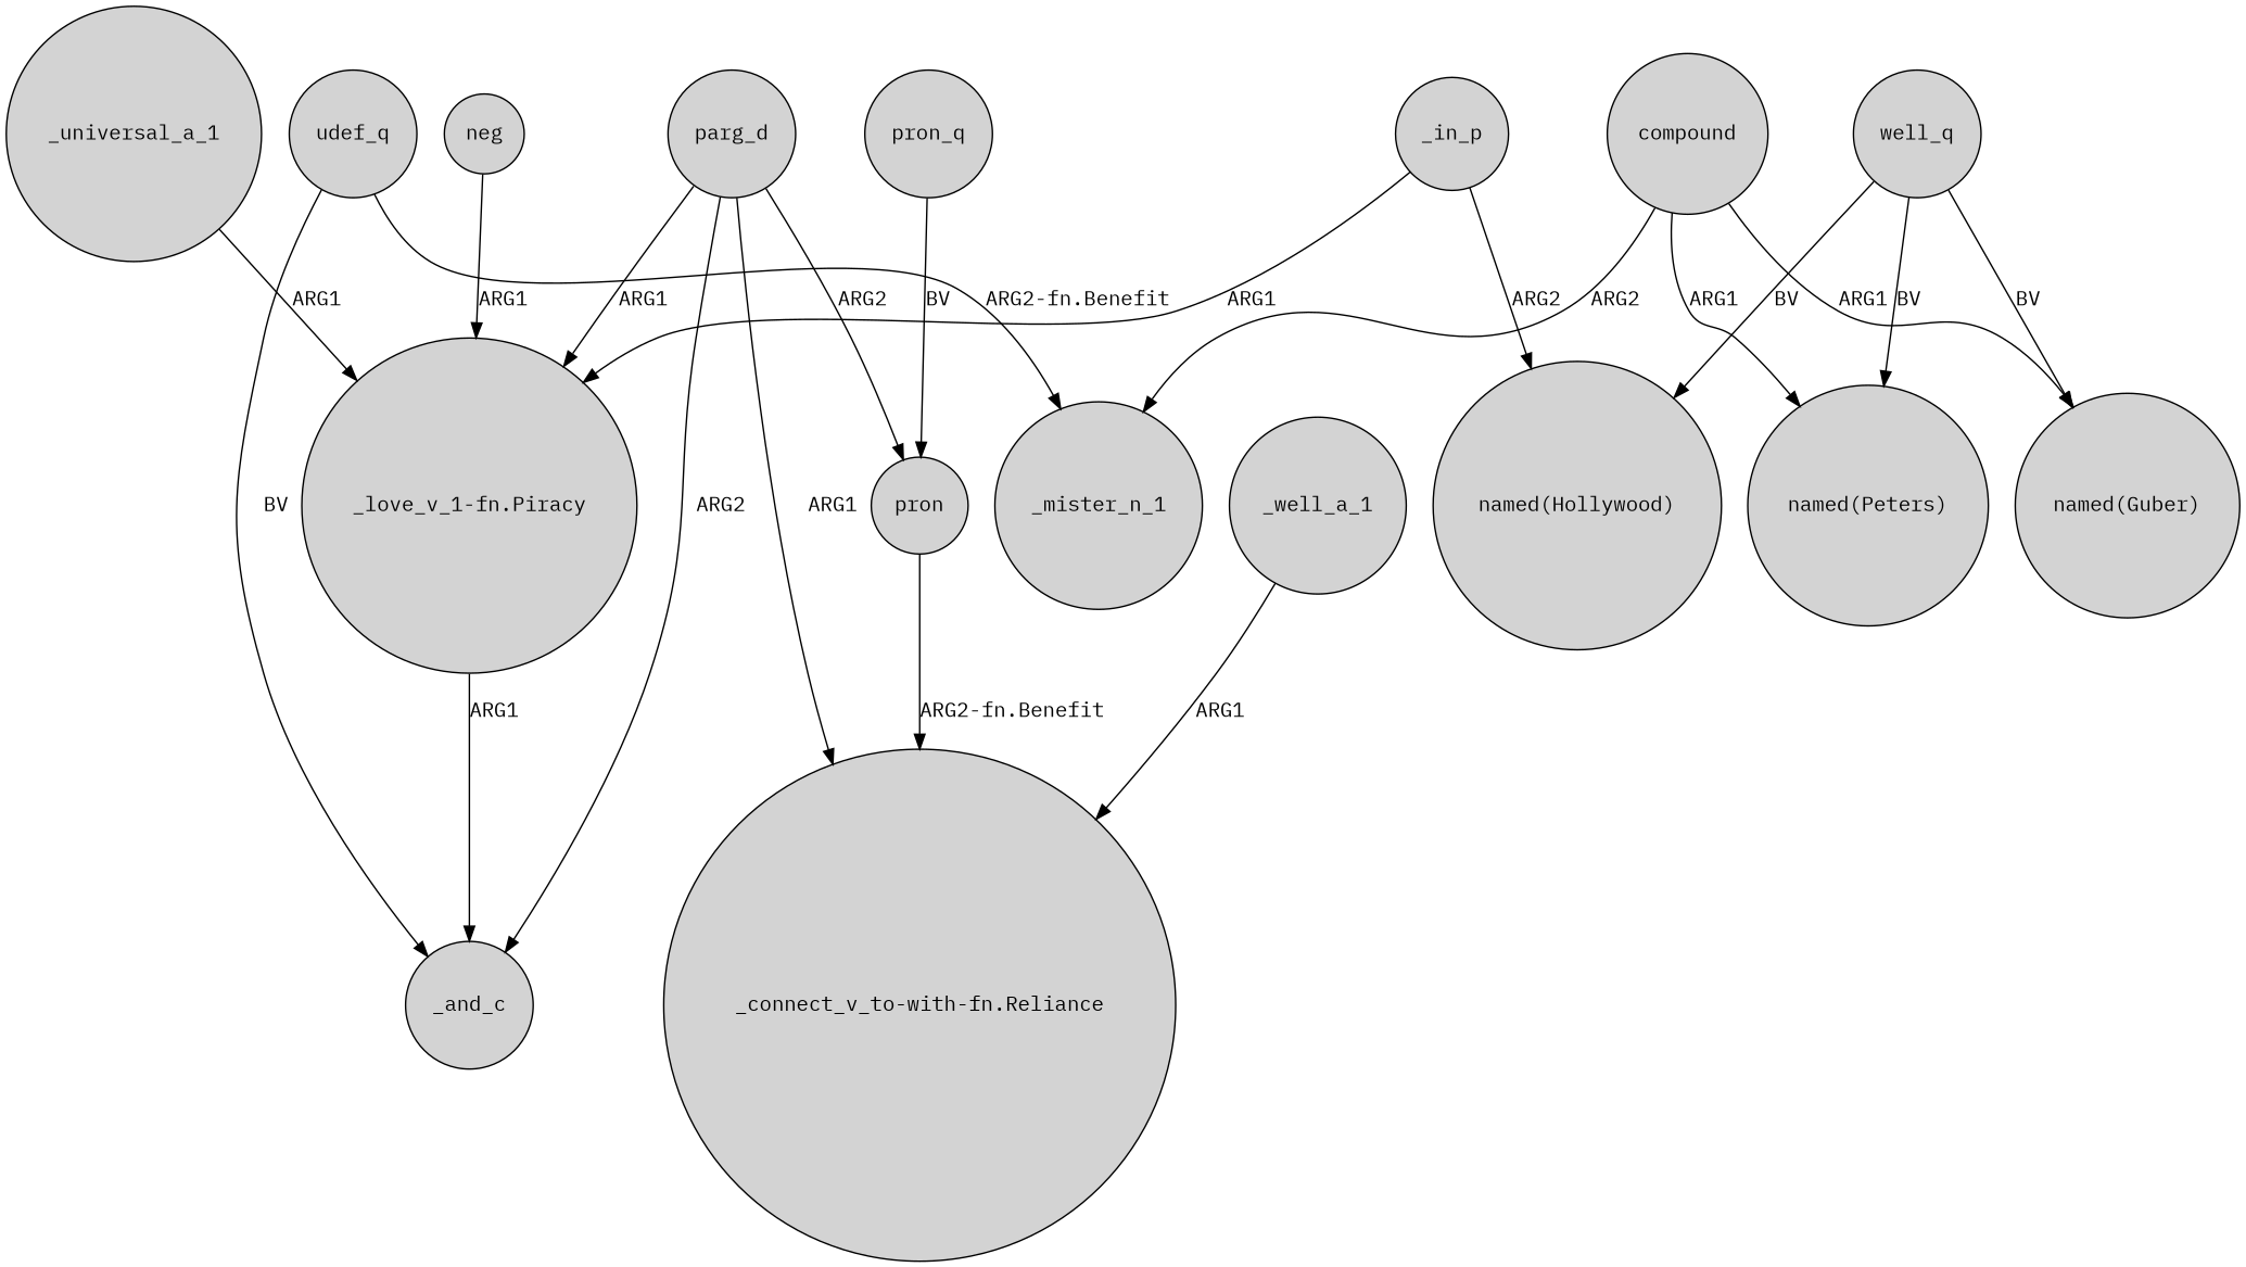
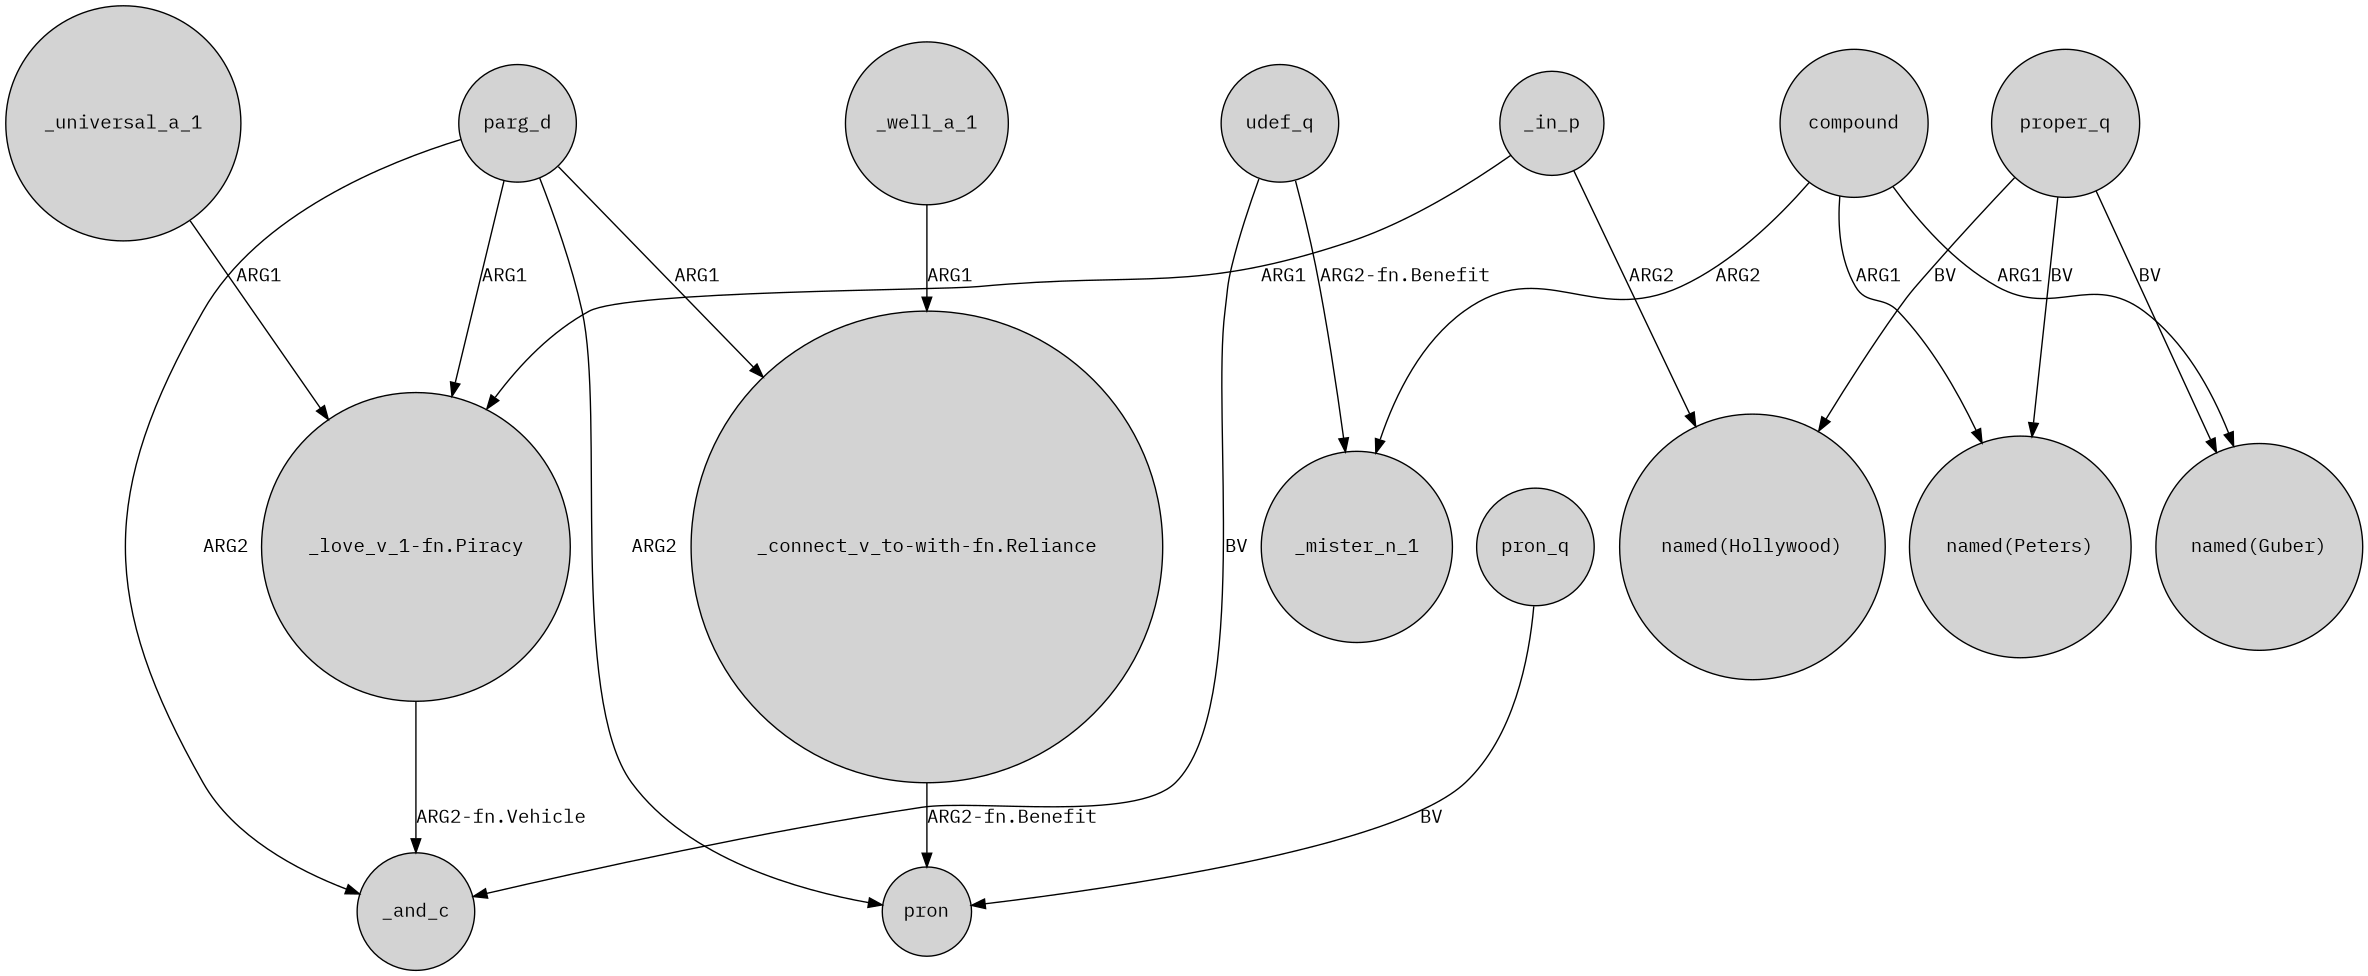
  digraph {
    fontname="IBM Plex Mono"
    node [fontname="IBM Plex Mono" shape=circle style=filled]
    edge [fontname="IBM Plex Mono"]
    compound
    _mister_n_1
    "named(Peters)"
    "named(Guber)"
-   neg
    "_love_v_1-fn.Piracy"
    _and_c
-   proper_q [label=well_q]
+   proper_q
    "named(Hollywood)"
    parg_d
    "_connect_v_to-with-fn.Reliance"
    pron
    _universal_a_1
    _well_a_1
    udef_q
    n16 [label=pron_q]
    _in_p
    compound -> _mister_n_1 [label=ARG2]
    compound -> "named(Peters)" [label=ARG1]
    compound -> "named(Guber)" [label=ARG1]
-   neg -> "_love_v_1-fn.Piracy" [label=ARG1]
-   "_love_v_1-fn.Piracy" -> _and_c [label=ARG1]
+   "_love_v_1-fn.Piracy" -> _and_c [label="ARG2-fn.Vehicle"]
    proper_q -> "named(Peters)" [label=BV]
    proper_q -> "named(Guber)" [label=BV]
    proper_q -> "named(Hollywood)" [label=BV]
    parg_d -> "_love_v_1-fn.Piracy" [label=ARG1]
    parg_d -> _and_c [label=ARG2]
    parg_d -> "_connect_v_to-with-fn.Reliance" [label=ARG1]
    parg_d -> pron [label=ARG2]
-   pron -> "_connect_v_to-with-fn.Reliance" [label="ARG2-fn.Benefit"]
+   "_connect_v_to-with-fn.Reliance" -> pron [label="ARG2-fn.Benefit"]
    _universal_a_1 -> "_love_v_1-fn.Piracy" [label=ARG1]
    _well_a_1 -> "_connect_v_to-with-fn.Reliance" [label=ARG1]
    udef_q -> _mister_n_1 [label="ARG2-fn.Benefit"]
    udef_q -> _and_c [label=BV]
    n16 -> pron [label=BV]
    _in_p -> "_love_v_1-fn.Piracy" [label=ARG1]
    _in_p -> "named(Hollywood)" [label=ARG2]
  }
